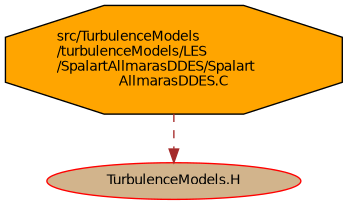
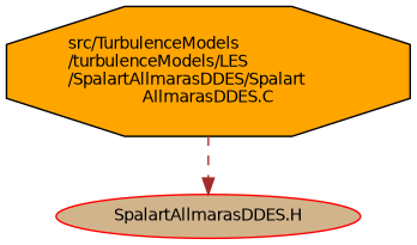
  digraph {
    node [fontname=Helvetica fontsize=10 style=filled]
    n1 [color=black fillcolor=orange fontcolor=black height=0.2 label="src/TurbulenceModels\l/turbulenceModels/LES\l/SpalartAllmarasDDES/Spalart\lAllmarasDDES.C" shape=octagon width=0.4]
-   n2 [color=red height=0.2 label="TurbulenceModels.H" shape=ellipse width=0.4 fillcolor=tan]
+   n2 [color=red height=0.2 label="SpalartAllmarasDDES.H" shape=ellipse width=0.4 fillcolor=tan]
    n1 -> n2 [color=brown fontname=Helvetica fontsize=10 labelfontname=Helvetica labelfontsize=10 style=dashed]
  }
